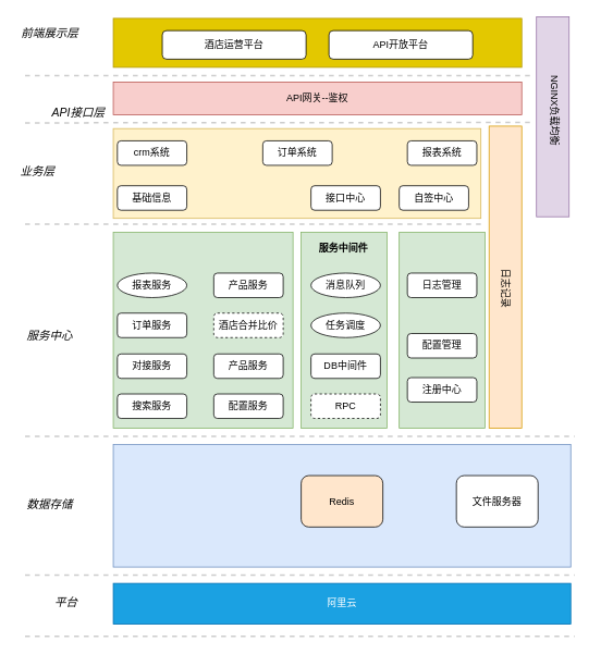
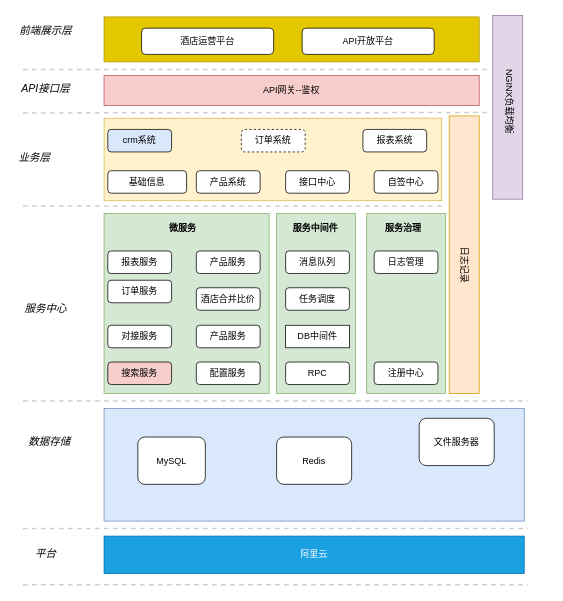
  <mxCell id="0" />
  <mxCell id="1" parent="0" />
  <mxCell id="2" value="" style="rounded=0;whiteSpace=wrap;html=1;fillColor=#d5e8d4;strokeColor=#82b366;" vertex="1" parent="1"><mxGeometry x="488" y="284" width="105" height="240" as="geometry" /></mxCell>
  <mxCell id="3" value="" style="rounded=0;whiteSpace=wrap;html=1;fillColor=#d5e8d4;strokeColor=#82b366;" vertex="1" parent="1"><mxGeometry x="368" y="284" width="105" height="240" as="geometry" /></mxCell>
  <mxCell id="4" value="" style="rounded=0;whiteSpace=wrap;html=1;glass=0;shadow=0;fillColor=#dae8fc;strokeColor=#6c8ebf;" vertex="1" parent="1"><mxGeometry x="138" y="544" width="560" height="150" as="geometry" /></mxCell>
- <mxCell id="6" value="Redis" style="rounded=1;whiteSpace=wrap;html=1;fillColor=#ffe6cc;" vertex="1" parent="1"><mxGeometry x="368" y="582" width="100" height="63" as="geometry" /></mxCell>
- <mxCell id="7" value="数据存储" style="text;html=1;resizable=0;points=[];autosize=1;align=center;verticalAlign=middle;spacingTop=-4;labelPosition=center;verticalLabelPosition=middle;horizontal=1;fontSize=14;fontStyle=2" vertex="1" parent="1"><mxGeometry x="30" y="610" width="60" height="20" as="geometry" /></mxCell>
- <mxCell id="8" value="文件服务器" style="rounded=1;whiteSpace=wrap;html=1;" vertex="1" parent="1"><mxGeometry x="558" y="582" width="100" height="63" as="geometry" /></mxCell>
+ <mxCell id="5" value="MySQL" style="rounded=1;whiteSpace=wrap;html=1;" vertex="1" parent="1"><mxGeometry x="183" y="582" width="90" height="63" as="geometry" /></mxCell>
+ <mxCell id="6" value="Redis" style="rounded=1;whiteSpace=wrap;html=1;" vertex="1" parent="1"><mxGeometry x="368" y="582" width="100" height="63" as="geometry" /></mxCell>
+ <mxCell id="7" value="数据存储" style="text;html=1;resizable=0;points=[];autosize=1;align=center;verticalAlign=middle;spacingTop=-4;labelPosition=center;verticalLabelPosition=middle;horizontal=1;fontSize=14;fontStyle=2" vertex="1" parent="1"><mxGeometry x="35" y="580" width="60" height="20" as="geometry" /></mxCell>
+ <mxCell id="8" value="文件服务器" style="rounded=1;whiteSpace=wrap;html=1;" vertex="1" parent="1"><mxGeometry x="558" y="557" width="100" height="63" as="geometry" /></mxCell>
  <mxCell id="9" value="" style="rounded=0;whiteSpace=wrap;html=1;fillColor=#d5e8d4;strokeColor=#82b366;" vertex="1" parent="1"><mxGeometry x="138" y="284" width="220" height="240" as="geometry" /></mxCell>
- <mxCell id="10" value="报表服务" style="ellipse;whiteSpace=wrap;html=1;" vertex="1" parent="1"><mxGeometry x="143" y="334" width="85" height="30" as="geometry" /></mxCell>
- <mxCell id="11" value="订单服务" style="rounded=1;whiteSpace=wrap;html=1;" vertex="1" parent="1"><mxGeometry x="143" y="383" width="85" height="30" as="geometry" /></mxCell>
+ <mxCell id="10" value="报表服务" style="rounded=1;whiteSpace=wrap;html=1;" vertex="1" parent="1"><mxGeometry x="143" y="334" width="85" height="30" as="geometry" /></mxCell>
+ <mxCell id="11" value="订单服务" style="rounded=1;whiteSpace=wrap;html=1;" vertex="1" parent="1"><mxGeometry x="143" y="373" width="85" height="30" as="geometry" /></mxCell>
  <mxCell id="12" value="产品服务" style="rounded=1;whiteSpace=wrap;html=1;" vertex="1" parent="1"><mxGeometry x="261" y="334" width="85" height="30" as="geometry" /></mxCell>
  <mxCell id="13" value="产品服务" style="rounded=1;whiteSpace=wrap;html=1;" vertex="1" parent="1"><mxGeometry x="261" y="433" width="85" height="30" as="geometry" /></mxCell>
  <mxCell id="14" value="对接服务" style="rounded=1;whiteSpace=wrap;html=1;" vertex="1" parent="1"><mxGeometry x="143" y="433" width="85" height="30" as="geometry" /></mxCell>
- <mxCell id="15" value="酒店合并比价" style="rounded=1;whiteSpace=wrap;html=1;dashed=1;" vertex="1" parent="1"><mxGeometry x="261" y="383" width="85" height="30" as="geometry" /></mxCell>
- <mxCell id="16" value="消息队列" style="ellipse;whiteSpace=wrap;html=1;" vertex="1" parent="1"><mxGeometry x="380" y="334" width="85" height="30" as="geometry" /></mxCell>
- <mxCell id="17" value="DB中间件" style="rounded=1;whiteSpace=wrap;html=1;" vertex="1" parent="1"><mxGeometry x="380" y="433" width="85" height="30" as="geometry" /></mxCell>
- <mxCell id="18" value="RPC" style="rounded=1;whiteSpace=wrap;html=1;dashed=1;" vertex="1" parent="1"><mxGeometry x="380" y="482" width="85" height="30" as="geometry" /></mxCell>
- <mxCell id="19" value="配置管理" style="rounded=1;whiteSpace=wrap;html=1;" vertex="1" parent="1"><mxGeometry x="498" y="408" width="85" height="30" as="geometry" /></mxCell>
- <mxCell id="20" value="注册中心" style="rounded=1;whiteSpace=wrap;html=1;" vertex="1" parent="1"><mxGeometry x="498" y="462" width="85" height="30" as="geometry" /></mxCell>
- <mxCell id="21" value="搜索服务" style="rounded=1;whiteSpace=wrap;html=1;" vertex="1" parent="1"><mxGeometry x="143" y="482" width="85" height="30" as="geometry" /></mxCell>
+ <mxCell id="15" value="酒店合并比价" style="rounded=1;whiteSpace=wrap;html=1;" vertex="1" parent="1"><mxGeometry x="261" y="383" width="85" height="30" as="geometry" /></mxCell>
+ <mxCell id="16" value="消息队列" style="rounded=1;whiteSpace=wrap;html=1;" vertex="1" parent="1"><mxGeometry x="380" y="334" width="85" height="30" as="geometry" /></mxCell>
+ <mxCell id="17" value="DB中间件" style="whiteSpace=wrap;html=1;rounded=0;" vertex="1" parent="1"><mxGeometry x="380" y="433" width="85" height="30" as="geometry" /></mxCell>
+ <mxCell id="18" value="RPC" style="rounded=1;whiteSpace=wrap;html=1;" vertex="1" parent="1"><mxGeometry x="380" y="482" width="85" height="30" as="geometry" /></mxCell>
+ <mxCell id="20" value="注册中心" style="rounded=1;whiteSpace=wrap;html=1;" vertex="1" parent="1"><mxGeometry x="498" y="482" width="85" height="30" as="geometry" /></mxCell>
+ <mxCell id="21" value="搜索服务" style="rounded=1;whiteSpace=wrap;html=1;fillColor=#f8cecc;" vertex="1" parent="1"><mxGeometry x="143" y="482" width="85" height="30" as="geometry" /></mxCell>
  <mxCell id="22" value="配置服务" style="rounded=1;whiteSpace=wrap;html=1;" vertex="1" parent="1"><mxGeometry x="261" y="482" width="85" height="30" as="geometry" /></mxCell>
  <mxCell id="23" value="日志管理" style="rounded=1;whiteSpace=wrap;html=1;" vertex="1" parent="1"><mxGeometry x="498" y="334" width="85" height="30" as="geometry" /></mxCell>
- <mxCell id="24" value="任务调度" style="ellipse;whiteSpace=wrap;html=1;" vertex="1" parent="1"><mxGeometry x="380" y="383" width="85" height="30" as="geometry" /></mxCell>
+ <mxCell id="24" value="任务调度" style="rounded=1;whiteSpace=wrap;html=1;" vertex="1" parent="1"><mxGeometry x="380" y="383" width="85" height="30" as="geometry" /></mxCell>
  <mxCell id="25" value="阿里云" style="rounded=0;whiteSpace=wrap;html=1;glass=0;shadow=0;fillColor=#1ba1e2;strokeColor=#006EAF;fontColor=#ffffff;" vertex="1" parent="1"><mxGeometry x="138" y="714" width="560" height="50" as="geometry" /></mxCell>
- <mxCell id="26" value="平台" style="text;html=1;resizable=0;points=[];autosize=1;align=center;verticalAlign=middle;spacingTop=-4;labelPosition=center;verticalLabelPosition=middle;horizontal=1;fontSize=14;fontStyle=2" vertex="1" parent="1"><mxGeometry x="60" y="729" width="40" height="20" as="geometry" /></mxCell>
+ <mxCell id="26" value="平台" style="text;html=1;resizable=0;points=[];autosize=1;align=center;verticalAlign=middle;spacingTop=-4;labelPosition=center;verticalLabelPosition=middle;horizontal=1;fontSize=14;fontStyle=2" vertex="1" parent="1"><mxGeometry x="40" y="729" width="40" height="20" as="geometry" /></mxCell>
  <mxCell id="27" value="服务中心" style="text;html=1;resizable=0;points=[];autosize=1;align=center;verticalAlign=middle;spacingTop=-4;labelPosition=center;verticalLabelPosition=middle;horizontal=1;fontSize=14;fontStyle=2" vertex="1" parent="1"><mxGeometry x="30" y="403" width="60" height="20" as="geometry" /></mxCell>
  <mxCell id="28" value="" style="rounded=0;whiteSpace=wrap;html=1;glass=0;shadow=0;fillColor=#fff2cc;strokeColor=#d6b656;" vertex="1" parent="1"><mxGeometry x="138" y="157" width="450" height="110" as="geometry" /></mxCell>
  <mxCell id="29" value="业务层" style="text;html=1;resizable=0;points=[];autosize=1;align=center;verticalAlign=middle;spacingTop=-4;labelPosition=center;verticalLabelPosition=middle;horizontal=1;fontSize=14;fontStyle=2" vertex="1" parent="1"><mxGeometry x="20" y="202" width="50" height="20" as="geometry" /></mxCell>
- <mxCell id="30" value="crm系统" style="rounded=1;whiteSpace=wrap;html=1;" vertex="1" parent="1"><mxGeometry x="143" y="172" width="85" height="30" as="geometry" /></mxCell>
- <mxCell id="31" value="订单系统" style="rounded=1;whiteSpace=wrap;html=1;" vertex="1" parent="1"><mxGeometry x="321" y="172" width="85" height="30" as="geometry" /></mxCell>
- <mxCell id="32" value="报表系统" style="rounded=1;whiteSpace=wrap;html=1;" vertex="1" parent="1"><mxGeometry x="498" y="172" width="85" height="30" as="geometry" /></mxCell>
+ <mxCell id="30" value="crm系统" style="rounded=1;whiteSpace=wrap;html=1;fillColor=#dae8fc;" vertex="1" parent="1"><mxGeometry x="143" y="172" width="85" height="30" as="geometry" /></mxCell>
+ <mxCell id="31" value="订单系统" style="rounded=1;whiteSpace=wrap;html=1;dashed=1;" vertex="1" parent="1"><mxGeometry x="321" y="172" width="85" height="30" as="geometry" /></mxCell>
+ <mxCell id="32" value="报表系统" style="rounded=1;whiteSpace=wrap;html=1;" vertex="1" parent="1"><mxGeometry x="483" y="172" width="85" height="30" as="geometry" /></mxCell>
  <mxCell id="33" value="接口中心" style="rounded=1;whiteSpace=wrap;html=1;" vertex="1" parent="1"><mxGeometry x="380" y="227" width="85" height="30" as="geometry" /></mxCell>
- <mxCell id="35" value="基础信息" style="rounded=1;whiteSpace=wrap;html=1;" vertex="1" parent="1"><mxGeometry x="143" y="227" width="85" height="30" as="geometry" /></mxCell>
- <mxCell id="36" value="自签中心" style="rounded=1;whiteSpace=wrap;html=1;" vertex="1" parent="1"><mxGeometry x="488" y="227" width="85" height="30" as="geometry" /></mxCell>
+ <mxCell id="34" value="产品系统" style="rounded=1;whiteSpace=wrap;html=1;" vertex="1" parent="1"><mxGeometry x="261" y="227" width="85" height="30" as="geometry" /></mxCell>
+ <mxCell id="35" value="基础信息" style="rounded=1;whiteSpace=wrap;html=1;" vertex="1" parent="1"><mxGeometry x="143" y="227" width="105" height="30" as="geometry" /></mxCell>
+ <mxCell id="36" value="自签中心" style="rounded=1;whiteSpace=wrap;html=1;" vertex="1" parent="1"><mxGeometry x="498" y="227" width="85" height="30" as="geometry" /></mxCell>
  <mxCell id="37" value="" style="rounded=0;whiteSpace=wrap;html=1;glass=0;shadow=0;fillColor=#e3c800;strokeColor=#B09500;fontColor=#ffffff;" vertex="1" parent="1"><mxGeometry x="138" y="22" width="500" height="60" as="geometry" /></mxCell>
  <mxCell id="38" value="前端展示层" style="text;html=1;resizable=0;points=[];autosize=1;align=center;verticalAlign=middle;spacingTop=-4;labelPosition=center;verticalLabelPosition=middle;fontSize=14;fontStyle=2" vertex="1" parent="1"><mxGeometry x="20" y="32" width="80" height="20" as="geometry" /></mxCell>
- <mxCell id="39" value="酒店运营平台" style="rounded=1;whiteSpace=wrap;html=1;" vertex="1" parent="1"><mxGeometry x="198" y="37" width="176" height="35" as="geometry" /></mxCell>
+ <mxCell id="39" value="酒店运营平台" style="rounded=1;whiteSpace=wrap;html=1;" vertex="1" parent="1"><mxGeometry x="188" y="37" width="176" height="35" as="geometry" /></mxCell>
  <mxCell id="40" value="API开放平台" style="rounded=1;whiteSpace=wrap;html=1;" vertex="1" parent="1"><mxGeometry x="402" y="37" width="176" height="35" as="geometry" /></mxCell>
  <mxCell id="41" value="API网关--鉴权" style="rounded=0;whiteSpace=wrap;html=1;glass=0;shadow=0;fillColor=#f8cecc;strokeColor=#b85450;" vertex="1" parent="1"><mxGeometry x="138" y="100" width="500" height="40" as="geometry" /></mxCell>
  <mxCell id="42" value="" style="rounded=0;whiteSpace=wrap;html=1;shadow=0;glass=0;fillColor=#ffe6cc;strokeColor=#d79b00;" vertex="1" parent="1"><mxGeometry x="598" y="154" width="40" height="370" as="geometry" /></mxCell>
  <mxCell id="43" value="日志记录" style="text;html=1;resizable=0;points=[];autosize=1;align=left;verticalAlign=top;spacingTop=-4;rotation=90;" vertex="1" parent="1"><mxGeometry x="588" y="347" width="60" height="20" as="geometry" /></mxCell>
  <mxCell id="44" value="" style="rounded=0;whiteSpace=wrap;html=1;shadow=0;glass=0;fillColor=#e1d5e7;strokeColor=#9673a6;" vertex="1" parent="1"><mxGeometry x="656" y="20" width="40" height="245" as="geometry" /></mxCell>
  <mxCell id="45" value="NGINX负载均衡" style="text;html=1;resizable=0;points=[];autosize=1;align=left;verticalAlign=top;spacingTop=-4;rotation=90;" vertex="1" parent="1"><mxGeometry x="628" y="130" width="100" height="20" as="geometry" /></mxCell>
- <mxCell id="46" value="API接口层" style="text;html=1;resizable=0;points=[];autosize=1;align=center;verticalAlign=middle;spacingTop=-4;labelPosition=center;verticalLabelPosition=middle;horizontal=1;fontSize=14;fontStyle=2" vertex="1" parent="1"><mxGeometry x="60" y="130" width="70" height="20" as="geometry" /></mxCell>
+ <mxCell id="46" value="API接口层" style="text;html=1;resizable=0;points=[];autosize=1;align=center;verticalAlign=middle;spacingTop=-4;labelPosition=center;verticalLabelPosition=middle;horizontal=1;fontSize=14;fontStyle=2" vertex="1" parent="1"><mxGeometry x="25" y="110" width="70" height="20" as="geometry" /></mxCell>
+ <mxCell id="47" value="微服务" style="text;html=1;resizable=0;points=[];autosize=1;align=left;verticalAlign=top;spacingTop=-4;fontStyle=1" vertex="1" parent="1"><mxGeometry x="223" y="294" width="50" height="20" as="geometry" /></mxCell>
  <mxCell id="48" value="服务中间件" style="text;html=1;resizable=0;points=[];autosize=1;align=left;verticalAlign=top;spacingTop=-4;fontStyle=1" vertex="1" parent="1"><mxGeometry x="388" y="294" width="80" height="20" as="geometry" /></mxCell>
+ <mxCell id="49" value="服务治理" style="text;html=1;resizable=0;points=[];autosize=1;align=left;verticalAlign=top;spacingTop=-4;fontStyle=1" vertex="1" parent="1"><mxGeometry x="510.5" y="294" width="60" height="20" as="geometry" /></mxCell>
  <mxCell id="50" value="" style="endArrow=none;dashed=1;html=1;fontSize=14;strokeWidth=2;opacity=20;align=left;" edge="1" parent="1"><mxGeometry width="50" height="50" relative="1" as="geometry"><mxPoint x="30" y="92" as="sourcePoint" /><mxPoint x="648" y="92" as="targetPoint" /></mxGeometry></mxCell>
  <mxCell id="51" value="" style="endArrow=none;dashed=1;html=1;fontSize=14;strokeWidth=2;opacity=20;" edge="1" parent="1"><mxGeometry width="50" height="50" relative="1" as="geometry"><mxPoint x="30" y="534" as="sourcePoint" /><mxPoint x="703" y="534" as="targetPoint" /></mxGeometry></mxCell>
  <mxCell id="52" value="" style="endArrow=none;dashed=1;html=1;fontSize=14;strokeWidth=2;opacity=20;align=left;" edge="1" parent="1"><mxGeometry width="50" height="50" relative="1" as="geometry"><mxPoint x="30" y="274" as="sourcePoint" /><mxPoint x="591" y="274" as="targetPoint" /></mxGeometry></mxCell>
  <mxCell id="53" value="" style="endArrow=none;dashed=1;html=1;fontSize=14;strokeWidth=2;opacity=20;align=left;" edge="1" parent="1"><mxGeometry width="50" height="50" relative="1" as="geometry"><mxPoint x="30" y="150" as="sourcePoint" /><mxPoint x="650" y="149.5" as="targetPoint" /></mxGeometry></mxCell>
  <mxCell id="54" value="" style="endArrow=none;dashed=1;html=1;fontSize=14;strokeWidth=2;opacity=20;" edge="1" parent="1"><mxGeometry width="50" height="50" relative="1" as="geometry"><mxPoint x="30" y="704" as="sourcePoint" /><mxPoint x="703" y="704" as="targetPoint" /></mxGeometry></mxCell>
  <mxCell id="55" value="" style="endArrow=none;dashed=1;html=1;fontSize=14;strokeWidth=2;opacity=20;" edge="1" parent="1"><mxGeometry width="50" height="50" relative="1" as="geometry"><mxPoint x="30" y="779" as="sourcePoint" /><mxPoint x="703" y="779" as="targetPoint" /></mxGeometry></mxCell>
